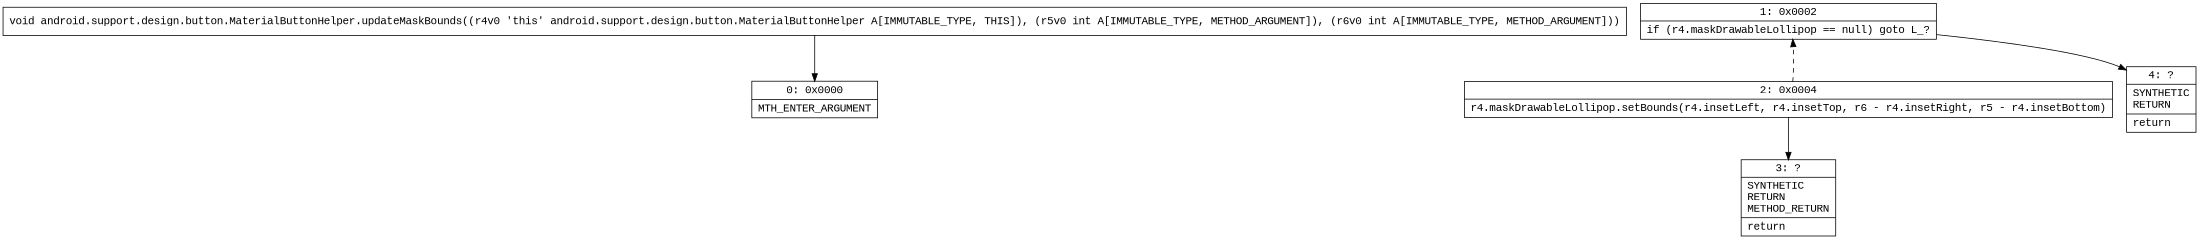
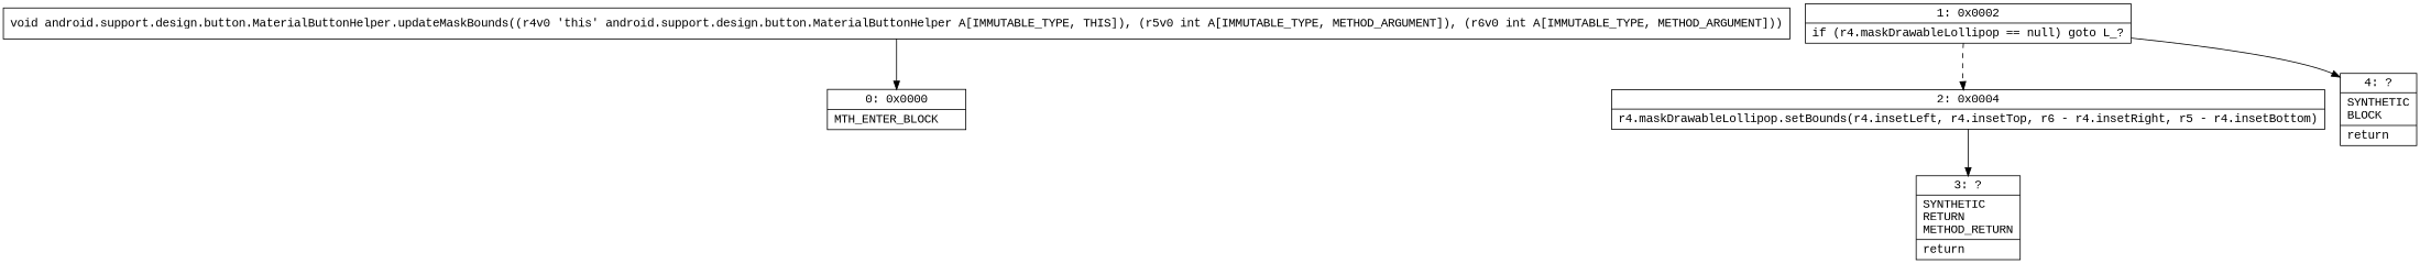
  digraph {
    fontname="Liberation Mono"
    node [fontname="Liberation Mono" shape=record]
    edge [fontname="Liberation Mono"]
-   n1 [label="{0\:\ 0x0000|MTH_ENTER_ARGUMENT\l}"]
+   n1 [label="{0\:\ 0x0000|MTH_ENTER_BLOCK\l}"]
    n2 [label="{1\:\ 0x0002|if (r4.maskDrawableLollipop == null) goto L_?\l}"]
    n3 [label="{2\:\ 0x0004|r4.maskDrawableLollipop.setBounds(r4.insetLeft, r4.insetTop, r6 \- r4.insetRight, r5 \- r4.insetBottom)\l}"]
-   n4 [label="{4\:\ ?|SYNTHETIC\lRETURN\l|return\l}"]
+   n4 [label="{4\:\ ?|SYNTHETIC\lBLOCK\l|return\l}"]
    n5 [label="{3\:\ ?|SYNTHETIC\lRETURN\lMETHOD_RETURN\l|return\l}"]
    n6 [label="{void android.support.design.button.MaterialButtonHelper.updateMaskBounds((r4v0 'this' android.support.design.button.MaterialButtonHelper A[IMMUTABLE_TYPE, THIS]), (r5v0 int A[IMMUTABLE_TYPE, METHOD_ARGUMENT]), (r6v0 int A[IMMUTABLE_TYPE, METHOD_ARGUMENT])) }"]
-   n3 -> n2 [style=dashed]
+   n2 -> n3 [style=dashed]
    n2 -> n4
    n3 -> n5
    n6 -> n1
  }
